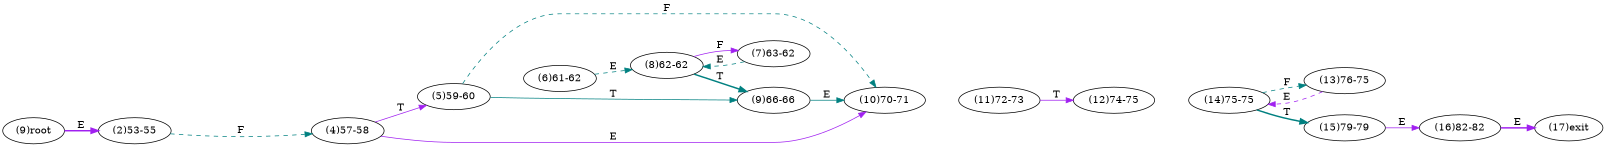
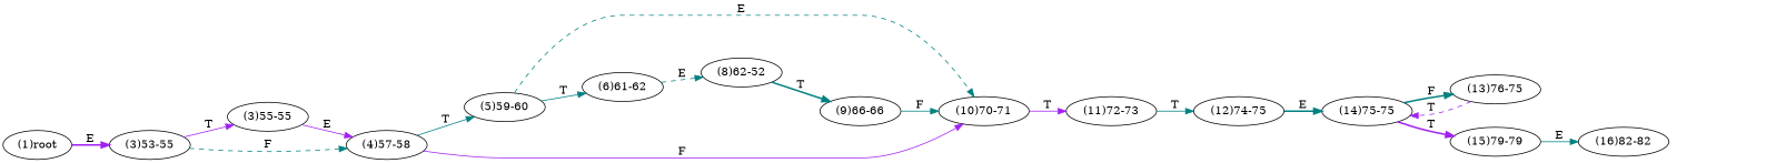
  digraph {
    fontname="DejaVu Serif"
    rankdir=LR
    node [fontname="DejaVu Serif"]
    edge [color=teal fontname="DejaVu Serif" style=solid]
-   n1 [label="(9)root"]
-   n2 [label="(2)53-55"]
+   n1 [label="(1)root"]
+   n2 [label="(3)53-55"]
+   n3 [label="(3)55-55"]
    n4 [label="(4)57-58"]
    n5 [label="(5)59-60"]
    n6 [label="(10)70-71"]
    n7 [label="(6)61-62"]
    n8 [label="(11)72-73"]
-   n9 [label="(8)62-62"]
-   n10 [label="(7)63-62"]
+   n9 [label="(8)62-52"]
    n11 [label="(9)66-66"]
    n12 [label="(12)74-75"]
    n13 [label="(16)82-82"]
-   n14 [label="(17)exit"]
    n15 [label="(14)75-75"]
    n16 [label="(13)76-75"]
    n17 [label="(15)79-79"]
    n1 -> n2 [color=purple label=E style=bold]
+   n2 -> n3 [color=purple label=T]
    n2 -> n4 [label=F style=dashed]
-   n4 -> n5 [color=purple label=T]
-   n4 -> n6 [color=purple label=E]
-   n5 -> n6 [label=F style=dashed]
-   n5 -> n11 [label=T]
+   n3 -> n4 [color=purple label=E]
+   n4 -> n5 [label=T]
+   n4 -> n6 [color=purple label=F]
+   n5 -> n6 [label=E style=dashed]
+   n5 -> n7 [label=T]
+   n6 -> n8 [color=purple label=T]
    n7 -> n9 [label=E style=dashed]
-   n8 -> n12 [color=purple label=T]
-   n9 -> n10 [color=purple label=F]
+   n8 -> n12 [label=T]
    n9 -> n11 [label=T style=bold]
-   n10 -> n9 [label=E style=dashed]
-   n11 -> n6 [label=E]
-   n13 -> n14 [color=purple label=E style=bold]
-   n15 -> n16 [label=F style=dashed]
-   n15 -> n17 [label=T style=bold]
-   n16 -> n15 [color=purple label=E style=dashed]
-   n17 -> n13 [color=purple label=E]
+   n11 -> n6 [label=F]
+   n12 -> n15 [label=E style=bold]
+   n15 -> n16 [label=F style=bold]
+   n15 -> n17 [color=purple label=T style=bold]
+   n16 -> n15 [color=purple label=T style=dashed]
+   n17 -> n13 [label=E]
  }
